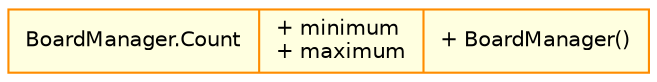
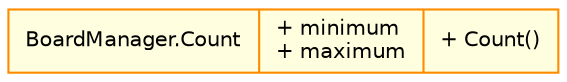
  digraph {
    rankdir=LR
-   n1 [color=darkorange fillcolor=lightyellow fontcolor=black fontname=Helvetica fontsize=10 height=0.2 label="{BoardManager.Count\n|+ minimum\l+ maximum\l|+ BoardManager()\l}" shape=record style=filled width=0.4]
+   n1 [color=darkorange fillcolor=lightyellow fontcolor=black fontname=Helvetica fontsize=10 height=0.2 label="{BoardManager.Count\n|+ minimum\l+ maximum\l|+ Count()\l}" shape=record style=filled width=0.4]
  }
